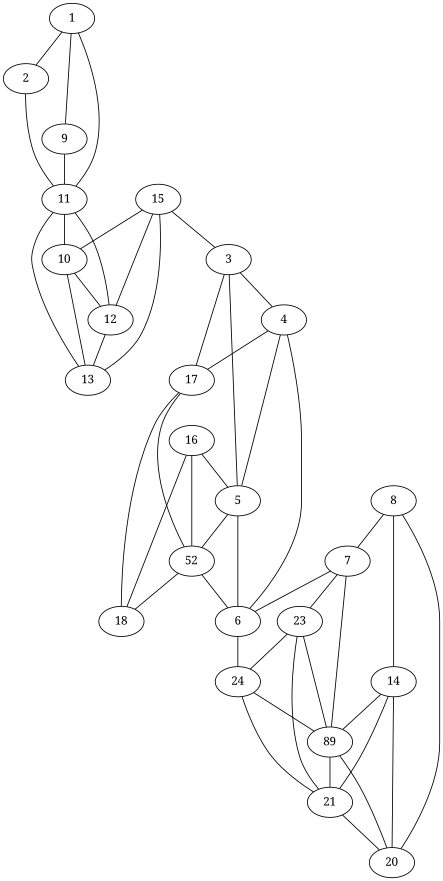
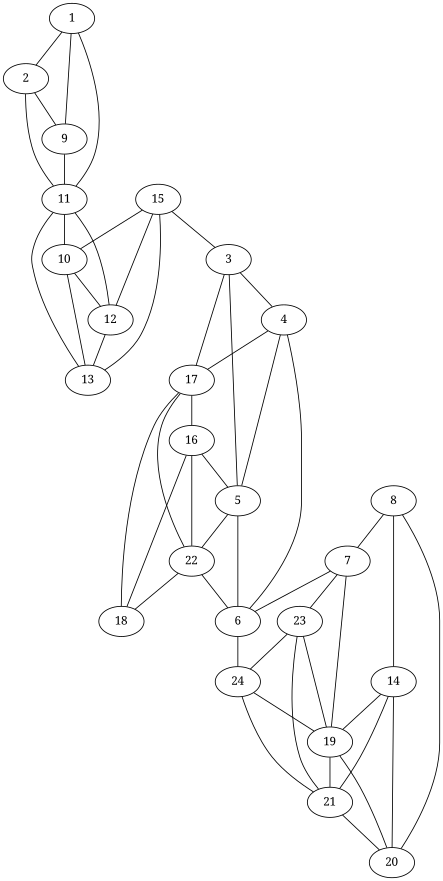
  graph {
    fontname="Noto Serif"
    node [aaLength=2 fontname="Noto Serif" sequence=IDTTGLV type=1]
    edge [distance0=24.0 fontname="Noto Serif" frequency=1 type0=1]
    1 [aaLength=10 sequence=HXRLDKFIAQ type=0]
    2 [aaLength=11 sequence=LGVSRAIAGRE type=0]
    11 [sequence=VD]
    9 [sequence=GS]
    10 [sequence=AA]
    12 [aaLength=3 sequence=EHD]
    13 [aaLength=3 sequence=YDG]
    3 [aaLength=6 sequence=DHPTVL type=0]
    4 [aaLength=5 sequence=DEPVA type=0]
    5 [aaLength=10 sequence=XTDDGQWSHR type=0]
    17 [sequence=WK]
-   22 [aaLength=7 sequence=HCEKTYL label=52]
+   22 [aaLength=7 sequence=HCEKTYL]
    16 [aaLength=7]
    18 [aaLength=7]
    6 [aaLength=9 sequence=VADDTAEQF type=0]
    24 [aaLength=6 sequence=KPAVLE]
-   19 [aaLength=9 sequence=GNHVVELHR label=89]
+   19 [aaLength=9 sequence=GNHVVELHR]
    21 [aaLength=9 sequence=GNHVVELHR]
    20 [sequence=IG]
    7 [aaLength=10 sequence=GRYHQVKRXF type=0]
    23 [aaLength=6 sequence=TPTQVR]
    8 [aaLength=6 sequence=RPLTEE type=0]
    14 [aaLength=3 sequence=PGE]
    15 [aaLength=6 sequence=GPRYFX]
    1 -- 2 [distance0=13.53946]
    1 -- 11 [distance0=47.83786 type0=3]
    1 -- 9 [distance0=38.09805 type0=2]
    2 -- 11 [distance0=47.84481 distance1=7.0 frequency=2 type0=3 type1=4]
+   2 -- 9 [distance0=46.1966 type0=2]
    11 -- 10 [distance0=8.0 distance1=6.0 frequency=2 type1=4]
    11 -- 12 [distance0=15.0 type0=2]
    11 -- 13 [distance0=20.0 type0=3]
    9 -- 11 [distance0=31.0]
    10 -- 12 [distance0=7.0 distance1=5.0 frequency=2 type1=4]
    10 -- 13 [distance0=12.0 type0=3]
    12 -- 13 [distance0=5.0 distance1=2.0 frequency=2 type1=4]
    3 -- 4 [distance0=10.85633 distance1=3.0 frequency=2 type1=4]
    3 -- 5 [distance0=32.1502 type0=2]
    3 -- 17 [distance0=41.88176 type0=3]
    4 -- 17 [distance0=34.27257 distance1=0.0 frequency=2 type0=3 type1=5]
    5 -- 4 [distance0=24.67836]
    5 -- 22 [distance0=6.0 type0=4]
+   17 -- 16 [distance0=10.0]
    17 -- 18 [distance0=10.0 distance1=8.0 frequency=2 type0=2 type1=4]
    22 -- 17 [distance0=34.0 type0=3]
    22 -- 16
    22 -- 18 [type0=2]
    22 -- 6 [distance0=6.0 type0=4]
    16 -- 5 [distance0=1.0 type0=4]
    16 -- 18 [distance0=0.0]
    6 -- 4 [distance0=64.76815 type0=3]
    6 -- 5 [distance0=42.38752]
    6 -- 24 [distance0=13.0 type0=4]
    24 -- 19 [distance0=32.0 type0=2]
    24 -- 21 [distance0=32.0 type0=3]
    19 -- 21 [distance0=0.0 distance1=0.0 frequency=2 type1=5]
    19 -- 20 [distance0=11.0 type0=2]
    21 -- 20 [distance0=11.0 distance1=2.0 frequency=2 type0=2 type1=4]
    7 -- 6 [distance0=42.44017]
    7 -- 19 [distance0=3.0 type0=4]
    7 -- 23 [distance0=58.02867 type0=3]
    23 -- 24 [distance0=8.0]
    23 -- 19 [type0=2]
    23 -- 21 [type0=3]
    8 -- 20 [distance0=56.94377 type0=3]
    8 -- 7 [distance0=51.59135]
    8 -- 14 [distance0=55.07806 type0=2]
    14 -- 19 [distance0=22.0 type0=2]
    14 -- 21 [distance0=22.0 type0=3]
    14 -- 20 [distance0=11.0]
    15 -- 10 [distance0=22.0 type0=3]
    15 -- 12 [distance0=15.0 type0=2]
    15 -- 13 [distance0=10.0]
    15 -- 3 [distance0=14.0 type0=4]
  }
